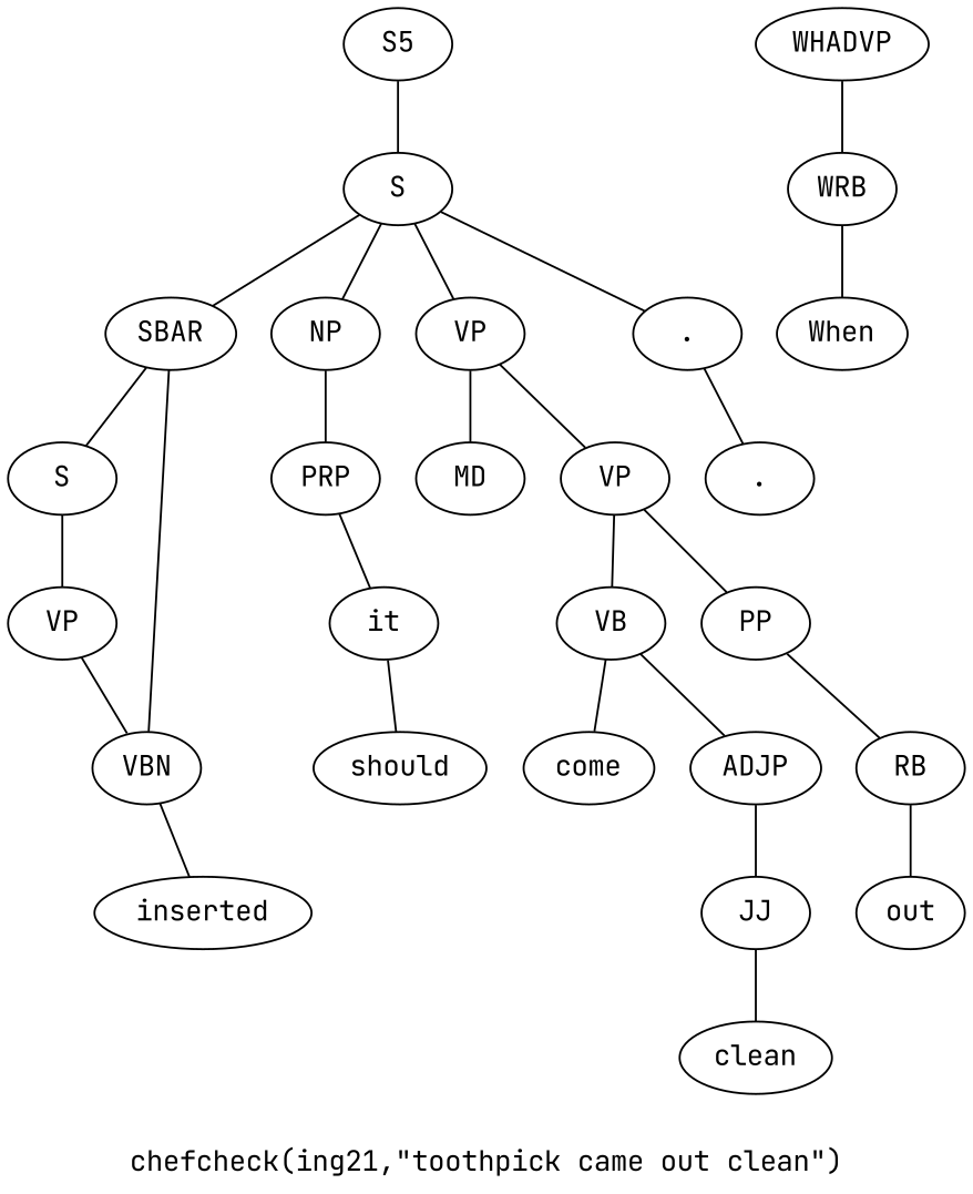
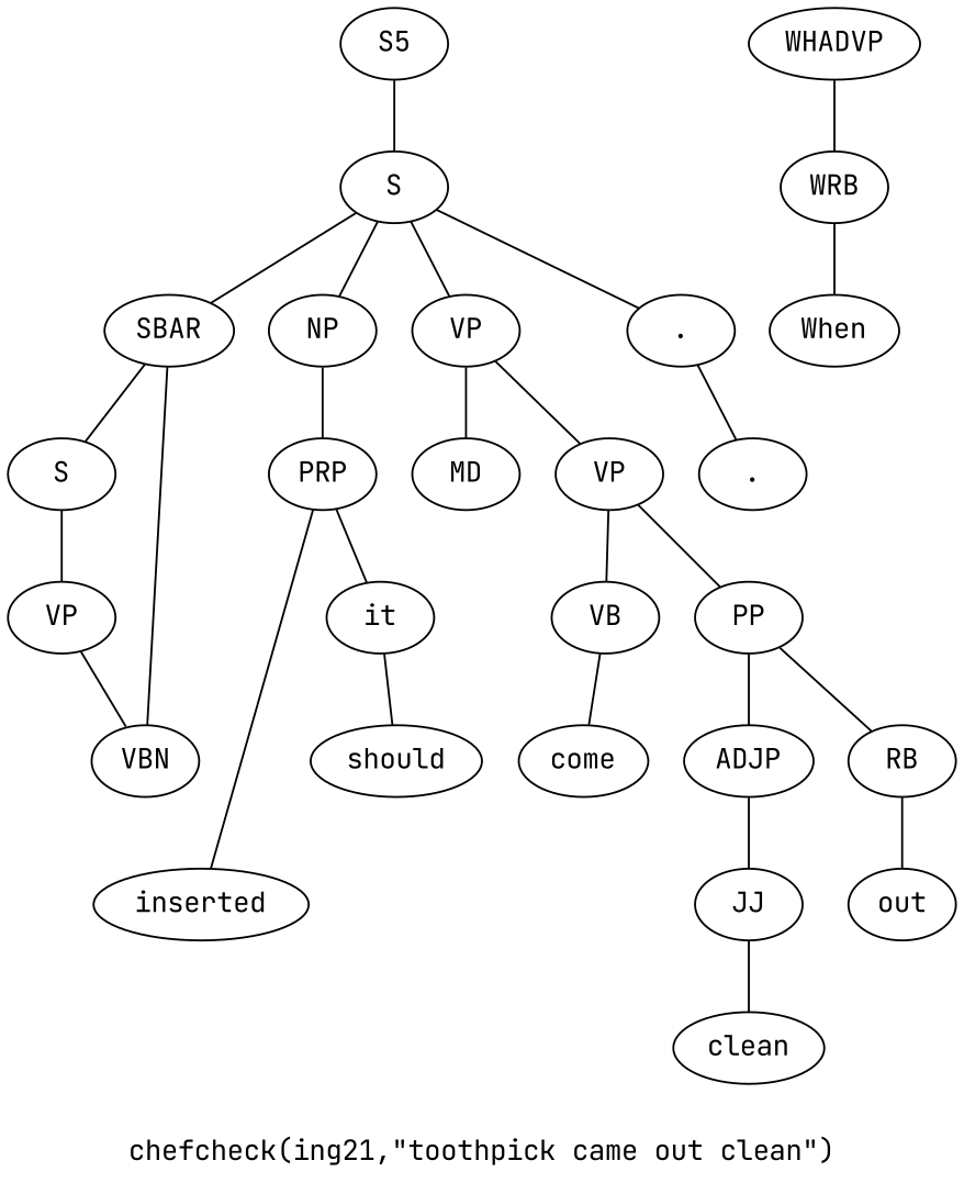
  graph {
    fontname="JetBrains Mono"
    label="chefcheck(ing21,\"toothpick came out clean\")"
    node [fontname="JetBrains Mono"]
    edge [fontname="JetBrains Mono"]
    n1 [label=S5]
    n2 [label=S]
    n3 [label=SBAR]
    n4 [label=NP]
    n5 [label=VP]
    n6 [label="."]
    n7 [label=S]
    n8 [label=VBN]
    n9 [label=PRP]
    n10 [label=MD]
    n11 [label=VP]
    n12 [label="."]
    n13 [label=WHADVP]
    n14 [label=WRB]
    n15 [label=VP]
    n16 [label=When]
    n17 [label=inserted]
    n18 [label=it]
    n19 [label=should]
    n20 [label=VB]
    n21 [label=PP]
    n22 [label=come]
    n23 [label=RB]
    n24 [label=ADJP]
    n25 [label=out]
    n26 [label=JJ]
    n27 [label=clean]
    n1 -- n2
    n2 -- n3
    n2 -- n4
    n2 -- n5
    n2 -- n6
    n3 -- n7
    n3 -- n8
    n4 -- n9
    n5 -- n10
    n5 -- n11
    n6 -- n12
    n7 -- n15
-   n8 -- n17
+   n9 -- n17
    n9 -- n18
    n11 -- n20
    n11 -- n21
    n13 -- n14
    n14 -- n16
    n15 -- n8
    n18 -- n19
    n20 -- n22
    n21 -- n23
-   n20 -- n24
+   n21 -- n24
    n23 -- n25
    n24 -- n26
    n26 -- n27
  }
